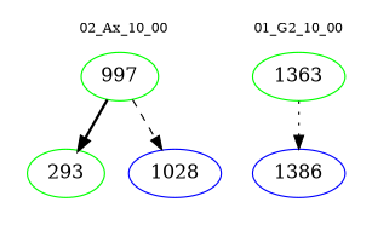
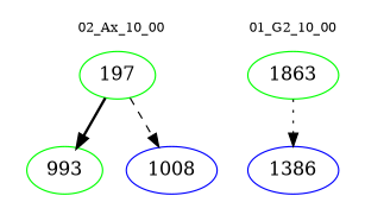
  digraph {
    node [color=green]
    edge [color=black]
-   n1 [label=997]
-   n2 [label=293]
-   n3 [color=blue label=1028]
-   n4 [label=1363]
+   n1 [label=197]
+   n2 [label=993]
+   n3 [color=blue label=1008]
+   n4 [label=1863]
    n5 [color=blue label=1386]
    subgraph cluster_1 {
      color=white
      fontsize=10
      label="02_Ax_10_00"
      n1
      n2
      n3
    }
    subgraph cluster_2 {
      color=white
      fontsize=10
      label="01_G2_10_00"
      n4
      n5
    }
    n1 -> n2 [style=bold]
    n1 -> n3 [style=dashed]
    n4 -> n5 [style=dotted]
  }
